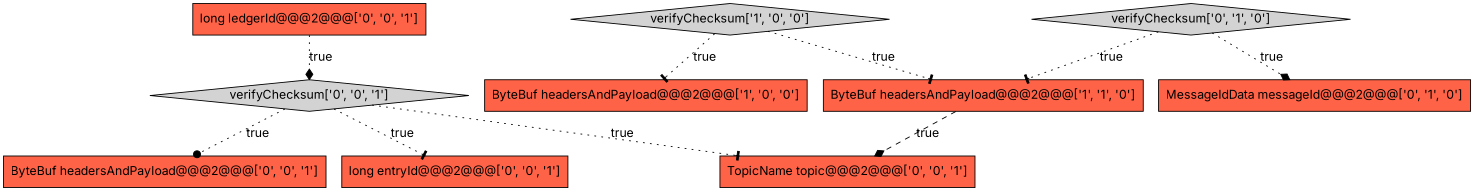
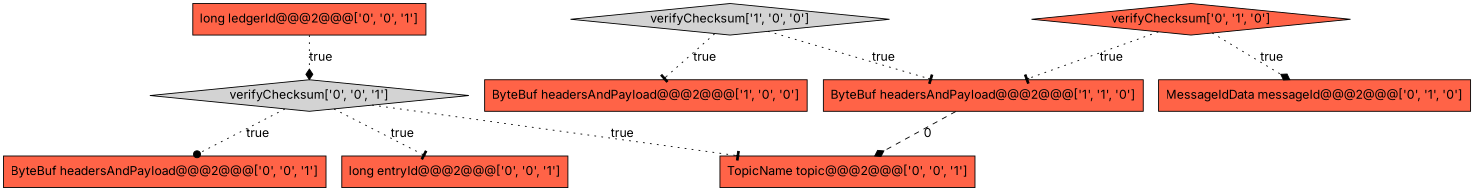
  digraph {
    fontname=Inter
    node [fillcolor=tomato fontname=Inter shape=box style=filled]
    edge [arrowhead=tee fontname=Inter style=dotted]
    n1 [label="ByteBuf headersAndPayload@@@2@@@['1', '1', '0']"]
    n2 [label="TopicName topic@@@2@@@['0', '0', '1']"]
    n3 [label="MessageIdData messageId@@@2@@@['0', '1', '0']"]
    n4 [fillcolor=lightgray label="verifyChecksum['0', '0', '1']" shape=diamond]
    n5 [label="ByteBuf headersAndPayload@@@2@@@['0', '0', '1']"]
    n6 [label="long entryId@@@2@@@['0', '0', '1']"]
    n7 [label="long ledgerId@@@2@@@['0', '0', '1']"]
    n8 [fillcolor=lightgray label="verifyChecksum['1', '0', '0']" shape=diamond]
    n9 [label="ByteBuf headersAndPayload@@@2@@@['1', '0', '0']"]
-   n10 [fillcolor=lightgray label="verifyChecksum['0', '1', '0']" shape=diamond]
-   n1 -> n2 [arrowhead=diamond label=true style=dashed]
+   n10 [label="verifyChecksum['0', '1', '0']" shape=diamond]
+   n1 -> n2 [arrowhead=diamond label=0 style=dashed]
    n4 -> n2 [label=true]
    n4 -> n5 [arrowhead=dot label=true]
    n4 -> n6 [label=true]
    n7 -> n4 [arrowhead=diamond label=true]
    n8 -> n1 [label=true]
    n8 -> n9 [label=true]
    n10 -> n1 [label=true]
    n10 -> n3 [arrowhead=diamond label=true]
  }
